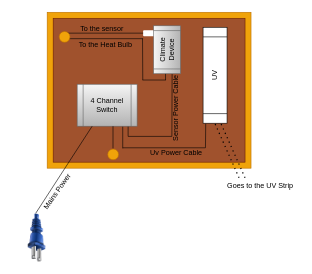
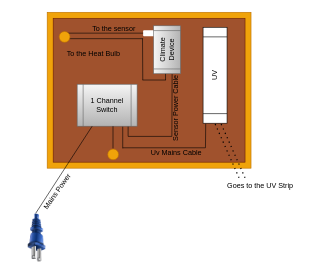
  <mxCell id="0" />
  <mxCell id="1" parent="0" />
  <mxCell id="2" value="" style="rounded=0;whiteSpace=wrap;html=1;fillColor=#f0a30a;strokeColor=#BD7000;fontColor=#ffffff;" vertex="1" parent="1"><mxGeometry x="78" y="20" width="340" height="260" as="geometry" /></mxCell>
  <mxCell id="3" value="" style="rounded=0;whiteSpace=wrap;html=1;fillColor=#a0522d;strokeColor=#6D1F00;fontColor=#ffffff;" vertex="1" parent="1"><mxGeometry x="88" y="30" width="320" height="240" as="geometry" /></mxCell>
  <mxCell id="4" value="" style="endArrow=none;html=1;strokeColor=#000000;" edge="1" parent="1"><mxGeometry width="50" height="50" relative="1" as="geometry"><mxPoint x="275.38" y="119" as="sourcePoint" /><mxPoint x="275.38" y="133" as="targetPoint" /></mxGeometry></mxCell>
  <mxCell id="5" value="UV" style="shape=process;whiteSpace=wrap;html=1;backgroundOutline=1;rotation=-90;" vertex="1" parent="1"><mxGeometry x="278" y="105" width="160" height="40" as="geometry" /></mxCell>
  <mxCell id="6" value="" style="rounded=1;whiteSpace=wrap;html=1;strokeColor=none;" vertex="1" parent="1"><mxGeometry x="238" y="50" width="20" height="10" as="geometry" /></mxCell>
  <mxCell id="7" value="" style="endArrow=none;dashed=1;html=1;dashPattern=1 3;strokeWidth=2;" edge="1" parent="1"><mxGeometry width="50" height="50" relative="1" as="geometry"><mxPoint x="398" y="296" as="sourcePoint" /><mxPoint x="358" y="206" as="targetPoint" /></mxGeometry></mxCell>
  <mxCell id="8" value="" style="endArrow=none;dashed=1;html=1;dashPattern=1 3;strokeWidth=2;" edge="1" parent="1"><mxGeometry width="50" height="50" relative="1" as="geometry"><mxPoint x="408" y="296" as="sourcePoint" /><mxPoint x="368" y="206" as="targetPoint" /></mxGeometry></mxCell>
  <mxCell id="9" value="Goes to the UV Strip" style="text;html=1;align=center;verticalAlign=middle;resizable=0;points=[];autosize=1;" vertex="1" parent="1"><mxGeometry x="368" y="300" width="130" height="20" as="geometry" /></mxCell>
  <mxCell id="10" value="" style="endArrow=none;html=1;strokeColor=#000000;" edge="1" parent="1"><mxGeometry width="50" height="50" relative="1" as="geometry"><mxPoint x="238" y="54.8" as="sourcePoint" /><mxPoint x="110" y="54.8" as="targetPoint" /></mxGeometry></mxCell>
- <mxCell id="11" value="To the sensor" style="text;html=1;align=center;verticalAlign=middle;resizable=0;points=[];autosize=1;" vertex="1" parent="1"><mxGeometry x="128" y="38" width="82" height="18" as="geometry" /></mxCell>
+ <mxCell id="11" value="To the sensor" style="text;html=1;align=center;verticalAlign=middle;resizable=0;points=[];autosize=1;" vertex="1" parent="1"><mxGeometry x="148" y="38" width="82" height="18" as="geometry" /></mxCell>
  <mxCell id="12" value="" style="endArrow=none;html=1;strokeColor=#000000;" edge="1" parent="1"><mxGeometry width="50" height="50" relative="1" as="geometry"><mxPoint x="286.38" y="123" as="sourcePoint" /><mxPoint x="286" y="227" as="targetPoint" /></mxGeometry></mxCell>
  <mxCell id="13" value="" style="endArrow=none;html=1;strokeColor=#000000;" edge="1" parent="1"><mxGeometry width="50" height="50" relative="1" as="geometry"><mxPoint x="342.38" y="206" as="sourcePoint" /><mxPoint x="342" y="246" as="targetPoint" /></mxGeometry></mxCell>
  <mxCell id="14" value="" style="endArrow=none;html=1;strokeColor=#000000;" edge="1" parent="1"><mxGeometry width="50" height="50" relative="1" as="geometry"><mxPoint x="238" y="64" as="sourcePoint" /><mxPoint x="110" y="64" as="targetPoint" /></mxGeometry></mxCell>
  <mxCell id="15" value="" style="endArrow=none;html=1;strokeColor=#000000;entryX=0.467;entryY=0.429;entryDx=0;entryDy=0;entryPerimeter=0;" edge="1" parent="1" target="3"><mxGeometry width="50" height="50" relative="1" as="geometry"><mxPoint x="237" y="64" as="sourcePoint" /><mxPoint x="237.52" y="115" as="targetPoint" /></mxGeometry></mxCell>
  <mxCell id="16" value="" style="endArrow=none;html=1;strokeColor=#000000;entryX=0.453;entryY=0.429;entryDx=0;entryDy=0;entryPerimeter=0;" edge="1" parent="1"><mxGeometry width="50" height="50" relative="1" as="geometry"><mxPoint x="276" y="133" as="sourcePoint" /><mxPoint x="236.96" y="132.96" as="targetPoint" /></mxGeometry></mxCell>
  <mxCell id="17" value="&lt;font color=&quot;#000000&quot;&gt;Climate Device&lt;/font&gt;" style="shape=process;whiteSpace=wrap;html=1;backgroundOutline=1;rotation=-90;gradientColor=#b3b3b3;fillColor=#f5f5f5;strokeColor=#666666;" vertex="1" parent="1"><mxGeometry x="238" y="60" width="80" height="45" as="geometry" /></mxCell>
- <mxCell id="18" value="To the Heat Bulb" style="text;html=1;align=center;verticalAlign=middle;resizable=0;points=[];autosize=1;" vertex="1" parent="1"><mxGeometry x="125" y="66" width="99" height="18" as="geometry" /></mxCell>
+ <mxCell id="18" value="To the Heat Bulb" style="text;html=1;align=center;verticalAlign=middle;resizable=0;points=[];autosize=1;" vertex="1" parent="1"><mxGeometry x="105" y="81" width="99" height="18" as="geometry" /></mxCell>
  <mxCell id="19" value="" style="endArrow=none;html=1;strokeColor=#000000;" edge="1" parent="1"><mxGeometry width="50" height="50" relative="1" as="geometry"><mxPoint x="342" y="246" as="sourcePoint" /><mxPoint x="204" y="246" as="targetPoint" /></mxGeometry></mxCell>
  <mxCell id="20" value="" style="ellipse;whiteSpace=wrap;html=1;aspect=fixed;strokeColor=#BD7000;fillColor=#f0a30a;fontColor=#ffffff;" vertex="1" parent="1"><mxGeometry x="98" y="52" width="18" height="18" as="geometry" /></mxCell>
  <mxCell id="21" value="" style="endArrow=none;html=1;strokeColor=#000000;" edge="1" parent="1"><mxGeometry width="50" height="50" relative="1" as="geometry"><mxPoint x="204" y="210" as="sourcePoint" /><mxPoint x="204" y="247" as="targetPoint" /></mxGeometry></mxCell>
  <mxCell id="22" value="" style="endArrow=none;html=1;strokeColor=#000000;" edge="1" parent="1"><mxGeometry width="50" height="50" relative="1" as="geometry"><mxPoint x="286" y="227" as="sourcePoint" /><mxPoint x="213" y="227" as="targetPoint" /></mxGeometry></mxCell>
  <mxCell id="23" value="" style="endArrow=none;html=1;strokeColor=#000000;" edge="1" parent="1"><mxGeometry width="50" height="50" relative="1" as="geometry"><mxPoint x="213" y="184" as="sourcePoint" /><mxPoint x="213" y="227" as="targetPoint" /></mxGeometry></mxCell>
- <mxCell id="24" value="&lt;font color=&quot;#000000&quot;&gt;4 Channel Switch&lt;/font&gt;" style="shape=process;whiteSpace=wrap;html=1;backgroundOutline=1;gradientColor=#b3b3b3;fillColor=#f5f5f5;strokeColor=#666666;" vertex="1" parent="1"><mxGeometry x="128" y="140" width="100" height="70" as="geometry" /></mxCell>
+ <mxCell id="24" value="&lt;font color=&quot;#000000&quot;&gt;1 Channel Switch&lt;/font&gt;" style="shape=process;whiteSpace=wrap;html=1;backgroundOutline=1;gradientColor=#b3b3b3;fillColor=#f5f5f5;strokeColor=#666666;" vertex="1" parent="1"><mxGeometry x="128" y="140" width="100" height="70" as="geometry" /></mxCell>
  <mxCell id="25" value="" style="ellipse;whiteSpace=wrap;html=1;aspect=fixed;strokeColor=#BD7000;fillColor=#f0a30a;fontColor=#ffffff;" vertex="1" parent="1"><mxGeometry x="179" y="248" width="18" height="18" as="geometry" /></mxCell>
  <mxCell id="26" value="" style="endArrow=none;html=1;strokeColor=#000000;" edge="1" parent="1"><mxGeometry width="50" height="50" relative="1" as="geometry"><mxPoint x="187.8" y="210" as="sourcePoint" /><mxPoint x="187.8" y="247" as="targetPoint" /></mxGeometry></mxCell>
  <mxCell id="27" value="" style="endArrow=none;html=1;strokeColor=#000000;entryX=0.25;entryY=1;entryDx=0;entryDy=0;" edge="1" parent="1" target="24"><mxGeometry width="50" height="50" relative="1" as="geometry"><mxPoint x="59" y="355" as="sourcePoint" /><mxPoint x="138" y="250" as="targetPoint" /></mxGeometry></mxCell>
  <mxCell id="28" value="" style="image;html=1;image=img/lib/clip_art/general/Plug_128x128.png;fillColor=#F0A30A;rotation=-180;" vertex="1" parent="1"><mxGeometry x="20" y="355" width="80" height="80" as="geometry" /></mxCell>
- <mxCell id="29" value="Uv Power Cable" style="text;html=1;align=center;verticalAlign=middle;resizable=0;points=[];autosize=1;" vertex="1" parent="1"><mxGeometry x="244" y="245" width="97" height="18" as="geometry" /></mxCell>
+ <mxCell id="29" value="Uv Mains Cable" style="text;html=1;align=center;verticalAlign=middle;resizable=0;points=[];autosize=1;" vertex="1" parent="1"><mxGeometry x="244" y="245" width="97" height="18" as="geometry" /></mxCell>
  <mxCell id="30" value="Sensor Power Cable" style="text;html=1;align=center;verticalAlign=middle;resizable=0;points=[];autosize=1;rotation=-90;" vertex="1" parent="1"><mxGeometry x="232.5" y="172" width="120" height="18" as="geometry" /></mxCell>
  <mxCell id="31" value="Mains Power" style="text;html=1;align=center;verticalAlign=middle;resizable=0;points=[];autosize=1;rotation=-55;" vertex="1" parent="1"><mxGeometry x="55" y="311" width="79" height="18" as="geometry" /></mxCell>
